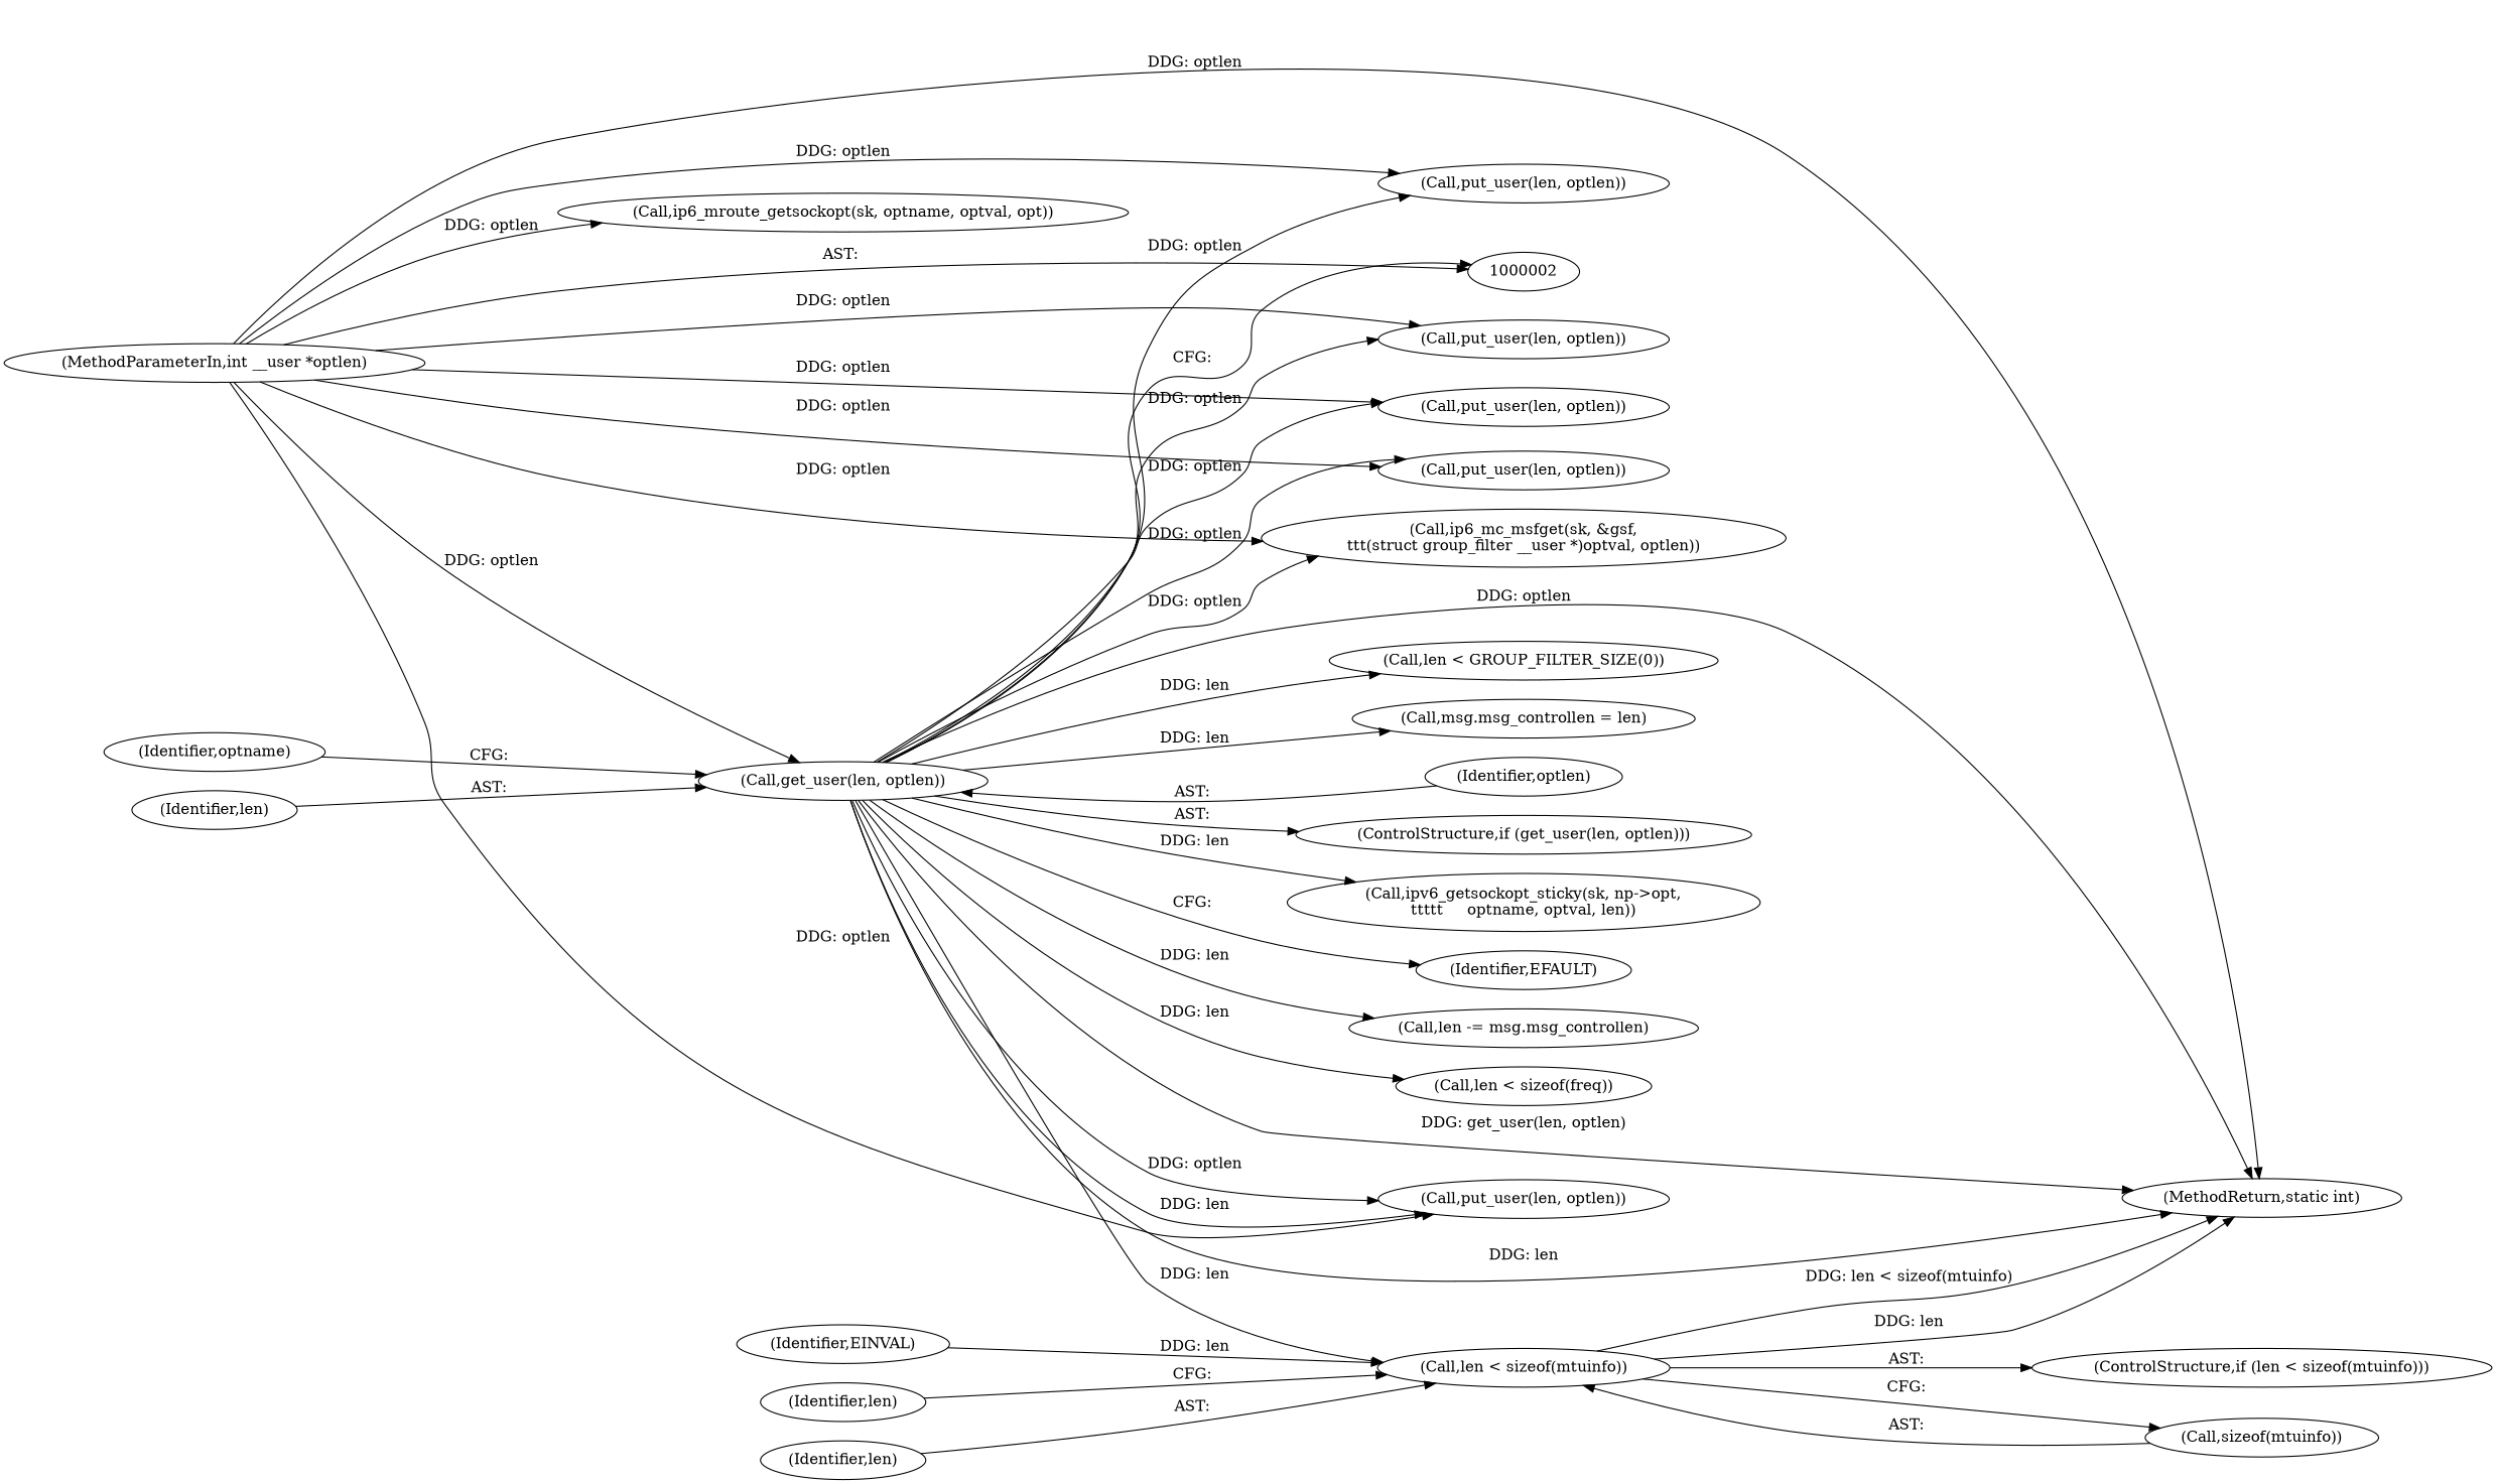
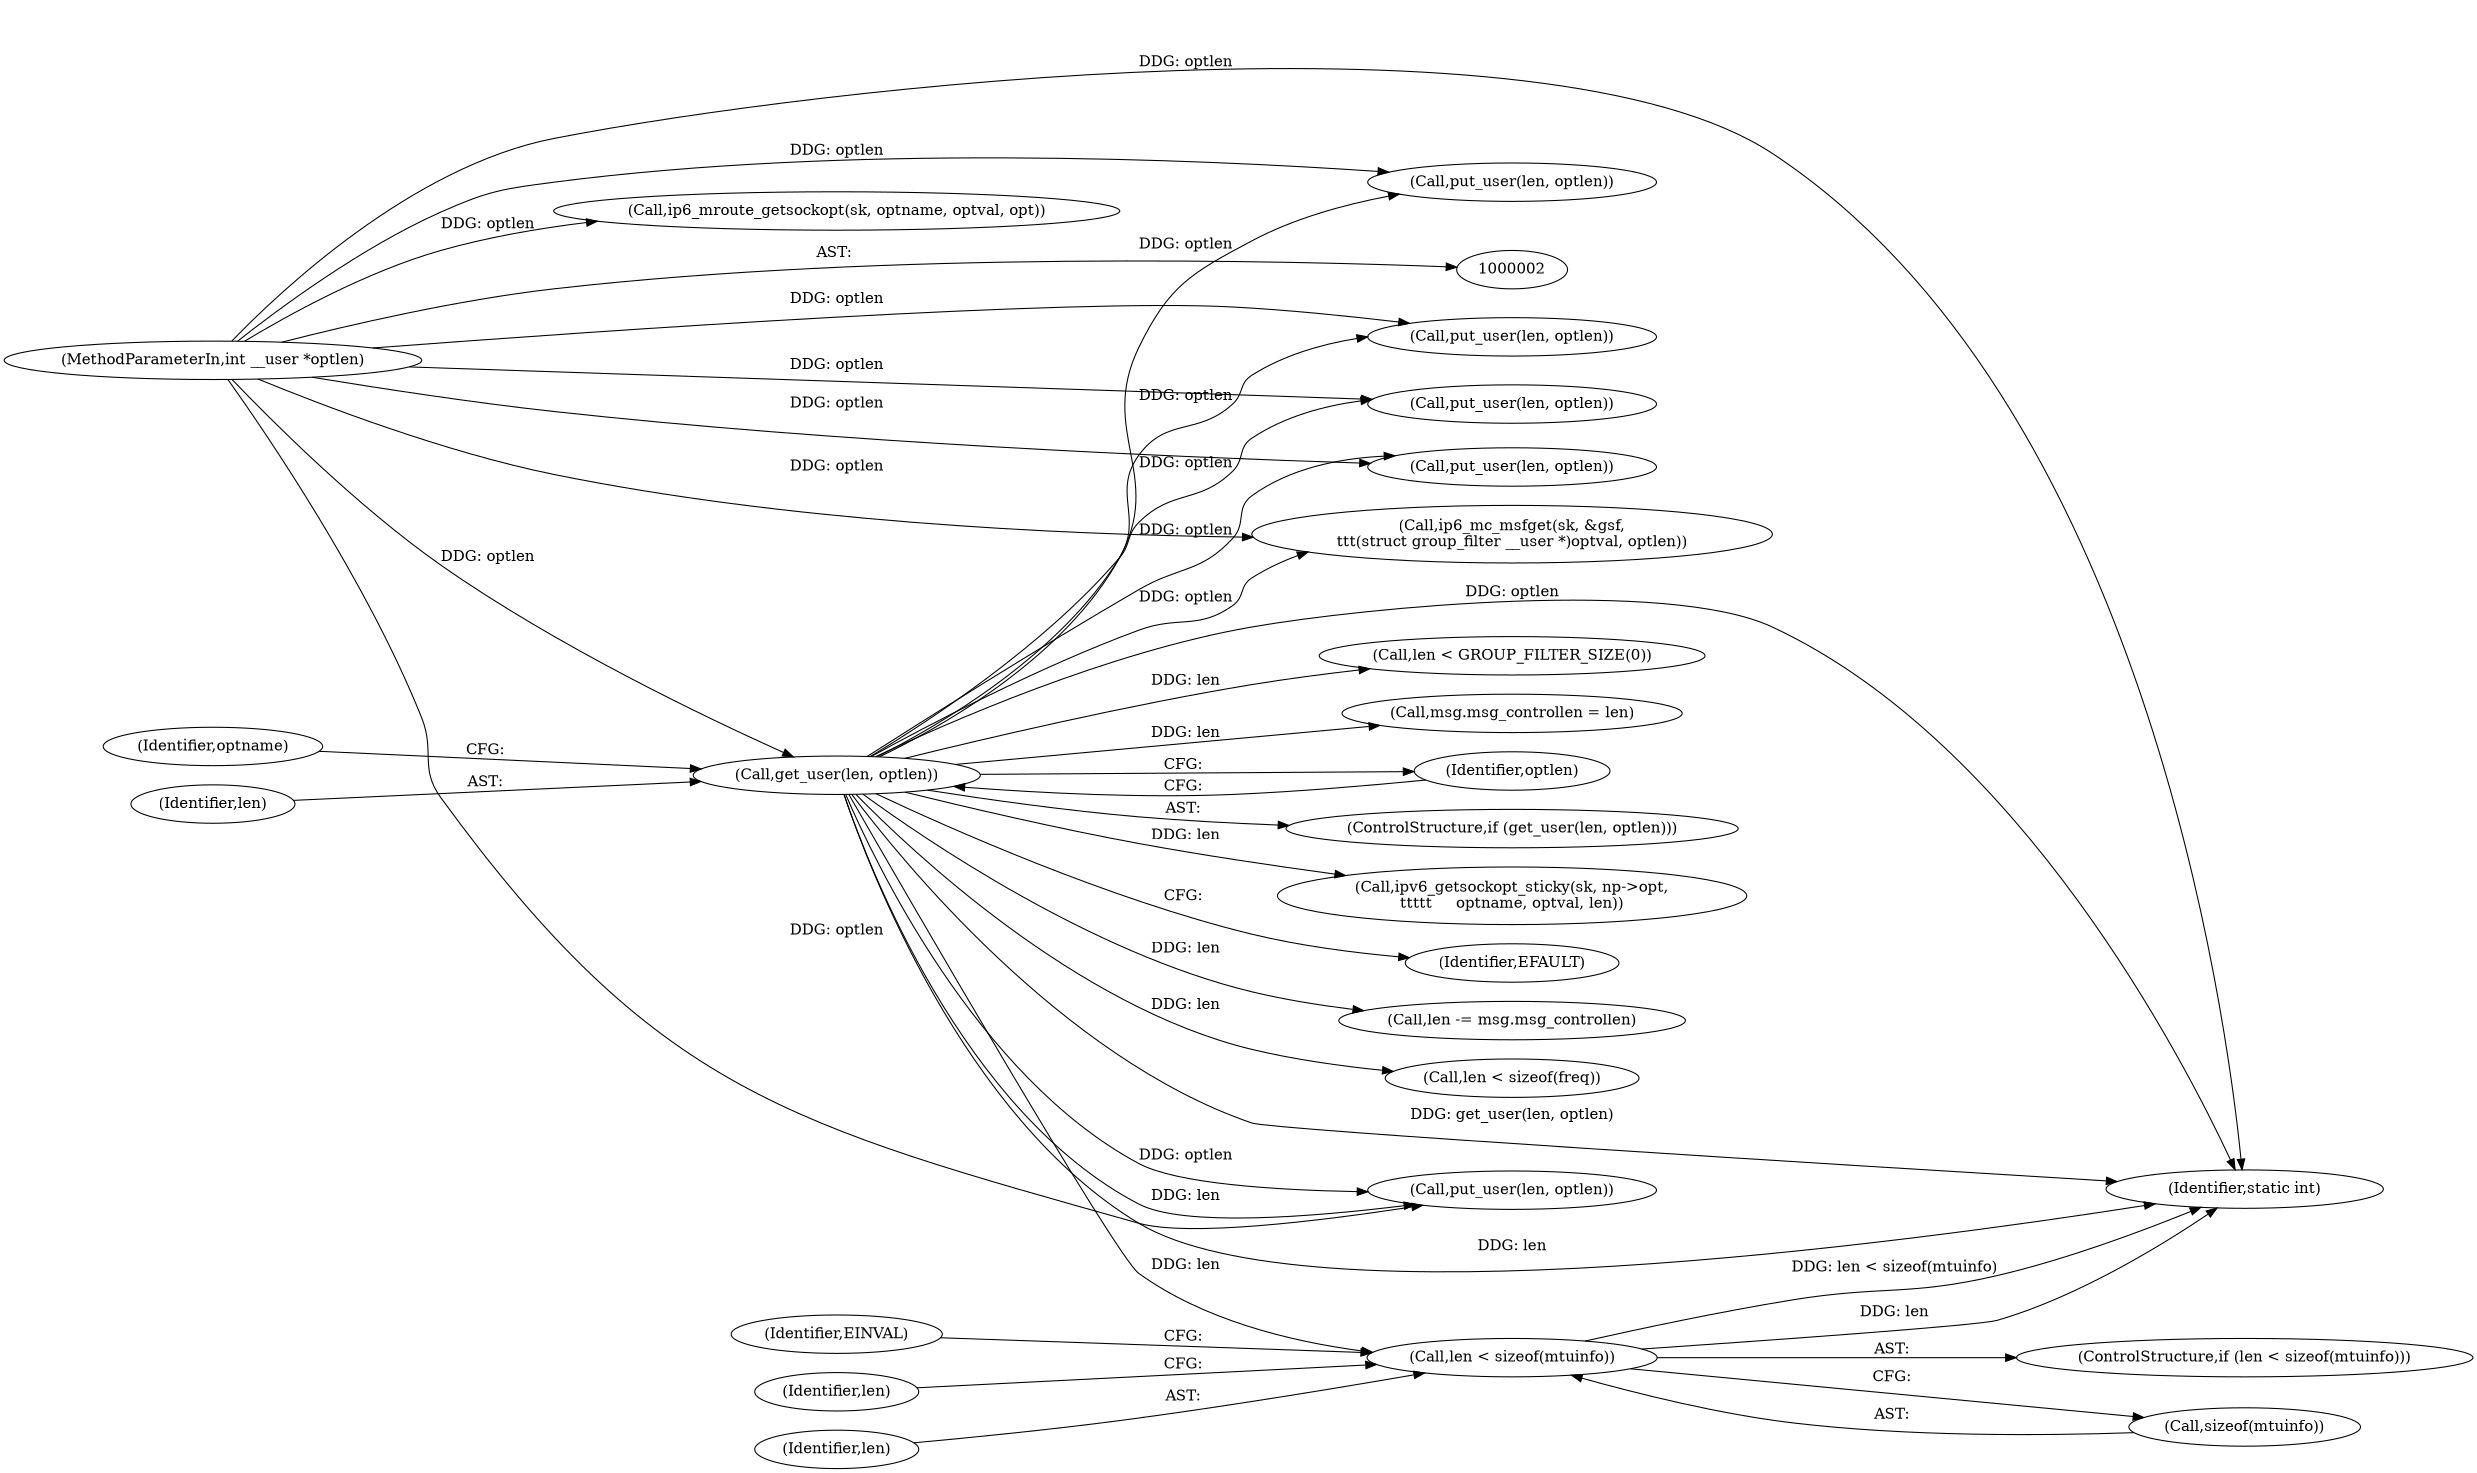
  digraph {
    fontname="DejaVu Serif"
    rankdir=LR
    node [fontname="DejaVu Serif"]
    edge [fontname="DejaVu Serif"]
    n1 [label="(Call,len < sizeof(mtuinfo))"]
    n2 [label="(ControlStructure,if (len < sizeof(mtuinfo)))"]
    n3 [label="(Call,sizeof(mtuinfo))"]
-   n4 [label="(MethodReturn,static int)"]
+   n4 [label="(Identifier,static int)"]
    n5 [label="(Call,get_user(len, optlen))"]
    n6 [label="(Call,len -= msg.msg_controllen)"]
    n7 [label="(Call,len < sizeof(freq))"]
    n8 [label="(Call,put_user(len, optlen))"]
    n9 [label="(Call,len < GROUP_FILTER_SIZE(0))"]
    n10 [label="(Call,msg.msg_controllen = len)"]
    n11 [label="(Call,put_user(len, optlen))"]
    n12 [label="(Identifier,optlen)"]
    n13 [label="(Call,put_user(len, optlen))"]
    n14 [label="(ControlStructure,if (get_user(len, optlen)))"]
    n15 [label="(Call,ip6_mc_msfget(sk, &gsf,\n\t\t\t(struct group_filter __user *)optval, optlen))"]
    n16 [label="(Call,put_user(len, optlen))"]
    n17 [label="(Call,ipv6_getsockopt_sticky(sk, np->opt,\n\t\t\t\t\t     optname, optval, len))"]
    n18 [label="(Call,put_user(len, optlen))"]
    n19 [label="(Identifier,EFAULT)"]
    n20 [label="(MethodParameterIn,int __user *optlen)"]
    n21 [label="(Call,ip6_mroute_getsockopt(sk, optname, optval, opt))"]
    n22 [label=1000002]
    n23 [label="(Identifier,EINVAL)"]
    n24 [label="(Identifier,optname)"]
    n25 [label="(Identifier,len)"]
    n26 [label="(Identifier,len)"]
    n27 [label="(Identifier,len)"]
    n1 -> n2 [label="AST: "]
    n1 -> n3 [label="CFG: "]
    n1 -> n4 [label="DDG: len < sizeof(mtuinfo)"]
    n1 -> n4 [label="DDG: len"]
    n3 -> n1 [label="AST: "]
    n5 -> n1 [label="DDG: len"]
    n5 -> n4 [label="DDG: optlen"]
    n5 -> n4 [label="DDG: get_user(len, optlen)"]
    n5 -> n4 [label="DDG: len"]
    n5 -> n6 [label="DDG: len"]
    n5 -> n7 [label="DDG: len"]
    n5 -> n8 [label="DDG: len"]
    n5 -> n8 [label="DDG: optlen"]
    n5 -> n9 [label="DDG: len"]
    n5 -> n10 [label="DDG: len"]
    n5 -> n11 [label="DDG: optlen"]
-   n5 -> n22 [label="CFG: "]
+   n5 -> n12 [label="CFG: "]
    n5 -> n13 [label="DDG: optlen"]
    n5 -> n14 [label="AST: "]
    n5 -> n15 [label="DDG: optlen"]
    n5 -> n16 [label="DDG: optlen"]
    n5 -> n17 [label="DDG: len"]
    n5 -> n18 [label="DDG: optlen"]
    n5 -> n19 [label="CFG: "]
-   n12 -> n5 [label="AST: "]
+   n12 -> n5 [label="CFG: "]
    n20 -> n4 [label="DDG: optlen"]
    n20 -> n5 [label="DDG: optlen"]
    n20 -> n8 [label="DDG: optlen"]
    n20 -> n11 [label="DDG: optlen"]
    n20 -> n13 [label="DDG: optlen"]
    n20 -> n15 [label="DDG: optlen"]
    n20 -> n16 [label="DDG: optlen"]
    n20 -> n18 [label="DDG: optlen"]
    n20 -> n21 [label="DDG: optlen"]
    n20 -> n22 [label="AST: "]
-   n23 -> n1 [label="DDG: len"]
+   n23 -> n1 [label="CFG: "]
    n24 -> n5 [label="CFG: "]
    n25 -> n1 [label="CFG: "]
    n26 -> n1 [label="AST: "]
    n27 -> n5 [label="AST: "]
  }
